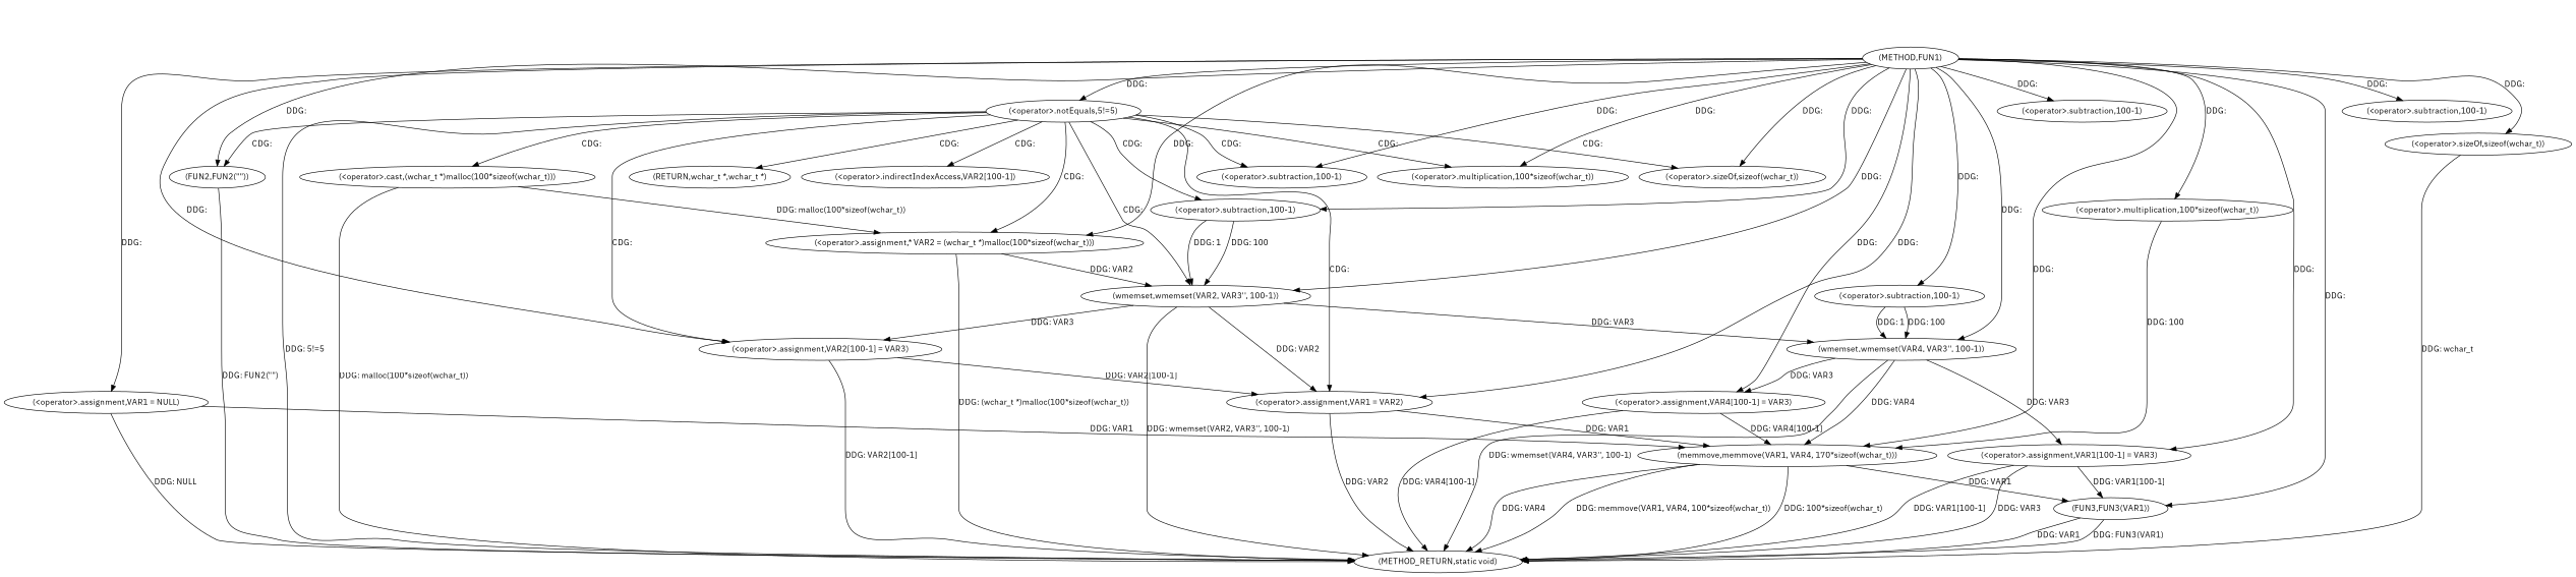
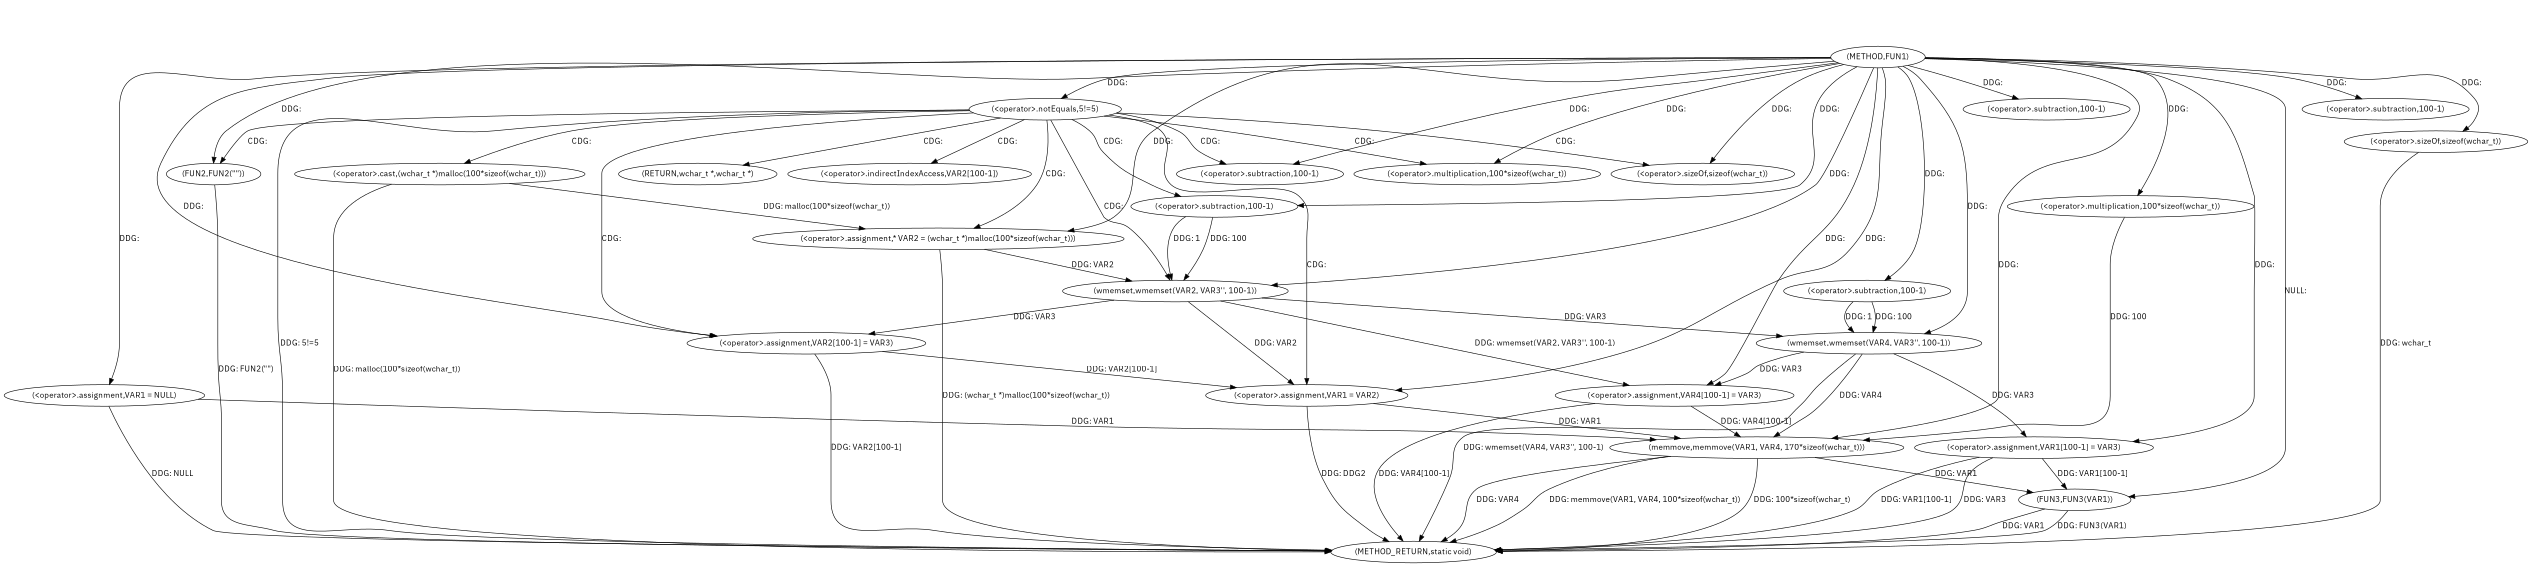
  digraph {
    fontname="IBM Plex Sans"
    node [fontname="IBM Plex Sans"]
    edge [fontname="IBM Plex Sans"]
    n1 [label="(METHOD,FUN1)"]
    n2 [label="(<operator>.assignment,VAR1 = NULL)"]
    n3 [label="(<operator>.notEquals,5!=5)"]
    n4 [label="(FUN2,FUN2(\"\"))"]
    n5 [label="(<operator>.assignment,* VAR2 = (wchar_t *)malloc(100*sizeof(wchar_t)))"]
    n6 [label="(<operator>.multiplication,100*sizeof(wchar_t))"]
    n7 [label="(<operator>.sizeOf,sizeof(wchar_t))"]
    n8 [label="(wmemset,wmemset(VAR2, VAR3'', 100-1))"]
    n9 [label="(<operator>.subtraction,100-1)"]
    n10 [label="(<operator>.assignment,VAR2[100-1] = VAR3)"]
    n11 [label="(<operator>.subtraction,100-1)"]
    n12 [label="(<operator>.assignment,VAR1 = VAR2)"]
    n13 [label="(wmemset,wmemset(VAR4, VAR3'', 100-1))"]
    n14 [label="(<operator>.subtraction,100-1)"]
    n15 [label="(<operator>.assignment,VAR4[100-1] = VAR3)"]
    n16 [label="(<operator>.subtraction,100-1)"]
    n17 [label="(memmove,memmove(VAR1, VAR4, 170*sizeof(wchar_t)))"]
    n18 [label="(<operator>.multiplication,100*sizeof(wchar_t))"]
    n19 [label="(<operator>.sizeOf,sizeof(wchar_t))"]
    n20 [label="(<operator>.assignment,VAR1[100-1] = VAR3)"]
    n21 [label="(<operator>.subtraction,100-1)"]
    n22 [label="(FUN3,FUN3(VAR1))"]
    n23 [label="(METHOD_RETURN,static void)"]
    n24 [label="(<operator>.cast,(wchar_t *)malloc(100*sizeof(wchar_t)))"]
    n25 [label="(RETURN,wchar_t *,wchar_t *)"]
    n26 [label="(<operator>.indirectIndexAccess,VAR2[100-1])"]
    n1 -> n2 [label="DDG: "]
    n1 -> n3 [label="DDG: "]
    n1 -> n4 [label="DDG: "]
    n1 -> n5 [label="DDG: "]
    n1 -> n6 [label="DDG: "]
    n1 -> n7 [label="DDG: "]
    n1 -> n8 [label="DDG: "]
    n1 -> n9 [label="DDG: "]
    n1 -> n10 [label="DDG: "]
    n1 -> n11 [label="DDG: "]
    n1 -> n12 [label="DDG: "]
    n1 -> n13 [label="DDG: "]
    n1 -> n14 [label="DDG: "]
    n1 -> n15 [label="DDG: "]
    n1 -> n16 [label="DDG: "]
    n1 -> n17 [label="DDG: "]
    n1 -> n18 [label="DDG: "]
    n1 -> n19 [label="DDG: "]
    n1 -> n20 [label="DDG: "]
    n1 -> n21 [label="DDG: "]
-   n1 -> n22 [label="DDG: "]
+   n1 -> n22 [label="NULL: "]
    n2 -> n17 [label="DDG: VAR1"]
    n2 -> n23 [label="DDG: NULL"]
    n3 -> n4 [label="CDG: "]
    n3 -> n5 [label="CDG: "]
    n3 -> n6 [label="CDG: "]
    n3 -> n7 [label="CDG: "]
    n3 -> n8 [label="CDG: "]
    n3 -> n9 [label="CDG: "]
    n3 -> n10 [label="CDG: "]
    n3 -> n11 [label="CDG: "]
    n3 -> n12 [label="CDG: "]
    n3 -> n23 [label="DDG: 5!=5"]
    n3 -> n24 [label="CDG: "]
    n3 -> n25 [label="CDG: "]
    n3 -> n26 [label="CDG: "]
    n4 -> n23 [label="DDG: FUN2(\"\")"]
    n5 -> n8 [label="DDG: VAR2"]
    n5 -> n23 [label="DDG: (wchar_t *)malloc(100*sizeof(wchar_t))"]
    n8 -> n10 [label="DDG: VAR3"]
    n8 -> n12 [label="DDG: VAR2"]
    n8 -> n13 [label="DDG: VAR3"]
-   n8 -> n23 [label="DDG: wmemset(VAR2, VAR3'', 100-1)"]
+   n8 -> n15 [label="DDG: wmemset(VAR2, VAR3'', 100-1)"]
    n9 -> n8 [label="DDG: 100"]
    n9 -> n8 [label="DDG: 1"]
    n10 -> n12 [label="DDG: VAR2[100-1]"]
    n10 -> n23 [label="DDG: VAR2[100-1]"]
    n12 -> n17 [label="DDG: VAR1"]
-   n12 -> n23 [label="DDG: VAR2"]
+   n12 -> n23 [label="DDG: DDG2"]
    n13 -> n15 [label="DDG: VAR3"]
    n13 -> n17 [label="DDG: VAR4"]
    n13 -> n20 [label="DDG: VAR3"]
    n13 -> n23 [label="DDG: wmemset(VAR4, VAR3'', 100-1)"]
    n14 -> n13 [label="DDG: 100"]
    n14 -> n13 [label="DDG: 1"]
    n15 -> n17 [label="DDG: VAR4[100-1]"]
    n15 -> n23 [label="DDG: VAR4[100-1]"]
    n17 -> n22 [label="DDG: VAR1"]
    n17 -> n23 [label="DDG: memmove(VAR1, VAR4, 100*sizeof(wchar_t))"]
    n17 -> n23 [label="DDG: 100*sizeof(wchar_t)"]
    n17 -> n23 [label="DDG: VAR4"]
    n18 -> n17 [label="DDG: 100"]
    n19 -> n23 [label="DDG: wchar_t"]
    n20 -> n22 [label="DDG: VAR1[100-1]"]
    n20 -> n23 [label="DDG: VAR1[100-1]"]
    n20 -> n23 [label="DDG: VAR3"]
    n22 -> n23 [label="DDG: VAR1"]
    n22 -> n23 [label="DDG: FUN3(VAR1)"]
    n24 -> n5 [label="DDG: malloc(100*sizeof(wchar_t))"]
    n24 -> n23 [label="DDG: malloc(100*sizeof(wchar_t))"]
  }
